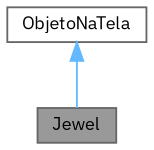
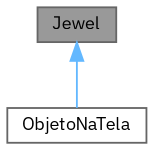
  digraph {
    fontname="IBM Plex Sans"
    node [color=gray40 fontname="IBM Plex Sans" fontsize=10 shape=box style=filled]
    n1 [fillcolor=grey60 fontcolor=black height=0.2 label=Jewel width=0.4]
    n2 [fillcolor=white height=0.2 label=ObjetoNaTela width=0.4]
-   n2 -> n1 [color=steelblue1 dir=back fontname="IBM Plex Sans" fontsize=10 labelfontname=Helvetica labelfontsize=10 style=solid]
+   n1 -> n2 [color=steelblue1 dir=back fontname="IBM Plex Sans" fontsize=10 labelfontname=Helvetica labelfontsize=10 style=solid]
  }
